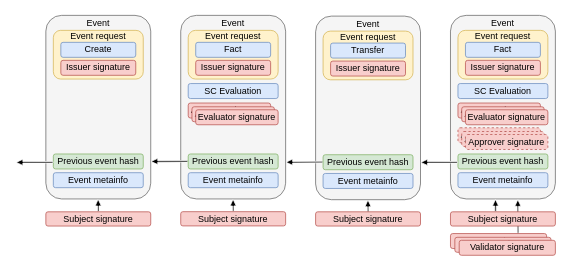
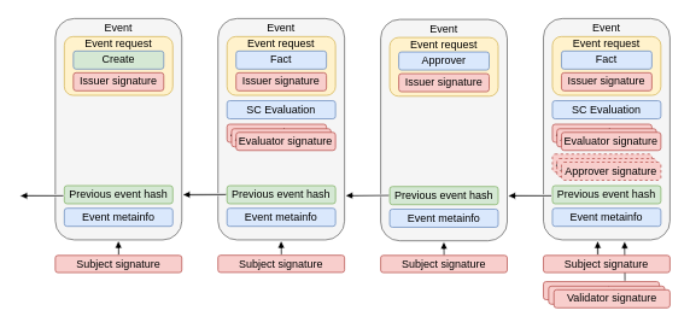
  <mxCell id="0" />
  <mxCell id="1" parent="0" />
  <mxCell id="2" value="" style="group" parent="1" vertex="1" connectable="0"><mxGeometry x="60" y="20" width="140" height="245" as="geometry" /></mxCell>
  <mxCell id="3" value="" style="rounded=1;whiteSpace=wrap;html=1;fillColor=#f5f5f5;fontColor=#333333;strokeColor=#666666;" parent="2" vertex="1"><mxGeometry width="140" height="245" as="geometry" /></mxCell>
  <mxCell id="4" value="&lt;div&gt;Previous event hash&lt;br&gt;&lt;/div&gt;" style="rounded=1;whiteSpace=wrap;html=1;fillColor=#d5e8d4;strokeColor=#82b366;" parent="2" vertex="1"><mxGeometry x="10" y="185" width="120" height="20" as="geometry" /></mxCell>
  <mxCell id="5" value="&lt;div&gt;Event metainfo&lt;br&gt;&lt;/div&gt;" style="rounded=1;whiteSpace=wrap;html=1;fillColor=#dae8fc;strokeColor=#6c8ebf;" parent="2" vertex="1"><mxGeometry x="10" y="210" width="120" height="20" as="geometry" /></mxCell>
  <mxCell id="6" value="Event" style="text;html=1;strokeColor=none;fillColor=none;align=center;verticalAlign=middle;whiteSpace=wrap;rounded=0;" parent="2" vertex="1"><mxGeometry x="40" y="6" width="60" height="10" as="geometry" /></mxCell>
  <mxCell id="7" value="" style="group" parent="2" vertex="1" connectable="0"><mxGeometry x="10" y="20" width="120" height="106" as="geometry" /></mxCell>
  <mxCell id="8" value="" style="group" parent="7" vertex="1" connectable="0"><mxGeometry width="120" height="65" as="geometry" /></mxCell>
  <mxCell id="9" value="&lt;div&gt;&lt;br&gt;&lt;/div&gt;" style="rounded=1;whiteSpace=wrap;html=1;fillColor=#fff2cc;strokeColor=#d6b656;" parent="8" vertex="1"><mxGeometry width="120" height="65" as="geometry" /></mxCell>
  <mxCell id="10" value="Event request" style="text;html=1;strokeColor=none;fillColor=none;align=center;verticalAlign=middle;whiteSpace=wrap;rounded=0;" parent="8" vertex="1"><mxGeometry x="15" y="3" width="90" height="10" as="geometry" /></mxCell>
  <mxCell id="11" value="&lt;div&gt;Issuer signature&lt;br&gt;&lt;/div&gt;" style="rounded=1;whiteSpace=wrap;html=1;fillColor=#f8cecc;strokeColor=#b85450;" parent="8" vertex="1"><mxGeometry x="10" y="40" width="100" height="20" as="geometry" /></mxCell>
- <mxCell id="12" value="&lt;div&gt;Create&lt;br&gt;&lt;/div&gt;" style="rounded=1;whiteSpace=wrap;html=1;fillColor=#dae8fc;strokeColor=#6c8ebf;" parent="8" vertex="1"><mxGeometry x="10" y="16" width="100" height="20" as="geometry" /></mxCell>
+ <mxCell id="12" value="&lt;div&gt;Create&lt;br&gt;&lt;/div&gt;" style="rounded=1;whiteSpace=wrap;html=1;fillColor=#d5e8d4;strokeColor=#6c8ebf;" parent="8" vertex="1"><mxGeometry x="10" y="16" width="100" height="20" as="geometry" /></mxCell>
  <mxCell id="13" value="" style="group" parent="1" vertex="1" connectable="0"><mxGeometry x="240" y="20" width="140" height="245" as="geometry" /></mxCell>
  <mxCell id="14" value="" style="rounded=1;whiteSpace=wrap;html=1;fillColor=#f5f5f5;fontColor=#333333;strokeColor=#666666;" parent="13" vertex="1"><mxGeometry width="140" height="245" as="geometry" /></mxCell>
  <mxCell id="15" value="&lt;div&gt;SC Evaluation&lt;br&gt;&lt;/div&gt;" style="rounded=1;whiteSpace=wrap;html=1;fillColor=#dae8fc;strokeColor=#6c8ebf;" parent="13" vertex="1"><mxGeometry x="10" y="91" width="120" height="20" as="geometry" /></mxCell>
  <mxCell id="16" value="" style="group" parent="13" vertex="1" connectable="0"><mxGeometry x="10" y="117" width="120" height="29" as="geometry" /></mxCell>
  <mxCell id="17" value="&lt;div&gt;Approver signature&lt;br&gt;&lt;/div&gt;" style="rounded=1;whiteSpace=wrap;html=1;fillColor=#f8cecc;strokeColor=#b85450;" parent="16" vertex="1"><mxGeometry width="110" height="20" as="geometry" /></mxCell>
  <mxCell id="18" value="&lt;div&gt;Approver signature&lt;br&gt;&lt;/div&gt;" style="rounded=1;whiteSpace=wrap;html=1;fillColor=#f8cecc;strokeColor=#b85450;" parent="16" vertex="1"><mxGeometry x="5" y="5" width="110" height="20" as="geometry" /></mxCell>
  <mxCell id="19" value="&lt;div&gt;Evaluator signature&lt;br&gt;&lt;/div&gt;" style="rounded=1;whiteSpace=wrap;html=1;fillColor=#f8cecc;strokeColor=#b85450;" parent="16" vertex="1"><mxGeometry x="10" y="9" width="110" height="20" as="geometry" /></mxCell>
  <mxCell id="20" value="&lt;div&gt;Event metainfo&lt;br&gt;&lt;/div&gt;" style="rounded=1;whiteSpace=wrap;html=1;fillColor=#dae8fc;strokeColor=#6c8ebf;" parent="13" vertex="1"><mxGeometry x="10" y="210" width="120" height="20" as="geometry" /></mxCell>
  <mxCell id="21" value="Event" style="text;html=1;strokeColor=none;fillColor=none;align=center;verticalAlign=middle;whiteSpace=wrap;rounded=0;" parent="13" vertex="1"><mxGeometry x="40" y="6" width="60" height="10" as="geometry" /></mxCell>
  <mxCell id="22" value="" style="group" parent="13" vertex="1" connectable="0"><mxGeometry x="10" y="20" width="120" height="106" as="geometry" /></mxCell>
  <mxCell id="23" value="" style="group" parent="22" vertex="1" connectable="0"><mxGeometry width="120" height="65" as="geometry" /></mxCell>
  <mxCell id="24" value="&lt;div&gt;&lt;br&gt;&lt;/div&gt;" style="rounded=1;whiteSpace=wrap;html=1;fillColor=#fff2cc;strokeColor=#d6b656;" parent="23" vertex="1"><mxGeometry width="120" height="65" as="geometry" /></mxCell>
  <mxCell id="25" value="Event request" style="text;html=1;strokeColor=none;fillColor=none;align=center;verticalAlign=middle;whiteSpace=wrap;rounded=0;" parent="23" vertex="1"><mxGeometry x="15" y="3" width="90" height="10" as="geometry" /></mxCell>
  <mxCell id="26" value="&lt;div&gt;Issuer signature&lt;br&gt;&lt;/div&gt;" style="rounded=1;whiteSpace=wrap;html=1;fillColor=#f8cecc;strokeColor=#b85450;" parent="23" vertex="1"><mxGeometry x="10" y="40" width="100" height="20" as="geometry" /></mxCell>
  <mxCell id="27" value="&lt;div&gt;Fact&lt;br&gt;&lt;/div&gt;" style="rounded=1;whiteSpace=wrap;html=1;fillColor=#dae8fc;strokeColor=#6c8ebf;" parent="23" vertex="1"><mxGeometry x="10" y="16" width="100" height="20" as="geometry" /></mxCell>
  <mxCell id="28" value="" style="shape=flexArrow;endArrow=classic;html=1;width=2;endSize=2.604;endWidth=5.2;fillColor=#000000;strokeColor=#FFFFFF;" parent="13" edge="1"><mxGeometry width="50" height="50" relative="1" as="geometry"><mxPoint x="10" y="194.8" as="sourcePoint" /><mxPoint x="-40" y="195" as="targetPoint" /></mxGeometry></mxCell>
  <mxCell id="29" value="&lt;div&gt;Previous event hash&lt;br&gt;&lt;/div&gt;" style="rounded=1;whiteSpace=wrap;html=1;fillColor=#d5e8d4;strokeColor=#82b366;" parent="13" vertex="1"><mxGeometry x="10" y="185" width="120" height="20" as="geometry" /></mxCell>
  <mxCell id="30" value="" style="group" parent="1" vertex="1" connectable="0"><mxGeometry x="420" y="21" width="140" height="245" as="geometry" /></mxCell>
  <mxCell id="31" value="" style="rounded=1;whiteSpace=wrap;html=1;fillColor=#f5f5f5;fontColor=#333333;strokeColor=#666666;" parent="30" vertex="1"><mxGeometry width="140" height="245" as="geometry" /></mxCell>
  <mxCell id="32" value="&lt;div&gt;Event metainfo&lt;br&gt;&lt;/div&gt;" style="rounded=1;whiteSpace=wrap;html=1;fillColor=#dae8fc;strokeColor=#6c8ebf;" parent="30" vertex="1"><mxGeometry x="10" y="210" width="120" height="20" as="geometry" /></mxCell>
  <mxCell id="33" value="Event" style="text;html=1;strokeColor=none;fillColor=none;align=center;verticalAlign=middle;whiteSpace=wrap;rounded=0;" parent="30" vertex="1"><mxGeometry x="40" y="6" width="60" height="10" as="geometry" /></mxCell>
  <mxCell id="34" value="" style="group" parent="30" vertex="1" connectable="0"><mxGeometry x="10" y="20" width="120" height="106" as="geometry" /></mxCell>
  <mxCell id="35" value="" style="group" parent="34" vertex="1" connectable="0"><mxGeometry width="120" height="65" as="geometry" /></mxCell>
  <mxCell id="36" value="&lt;div&gt;&lt;br&gt;&lt;/div&gt;" style="rounded=1;whiteSpace=wrap;html=1;fillColor=#fff2cc;strokeColor=#d6b656;" parent="35" vertex="1"><mxGeometry width="120" height="65" as="geometry" /></mxCell>
  <mxCell id="37" value="Event request" style="text;html=1;strokeColor=none;fillColor=none;align=center;verticalAlign=middle;whiteSpace=wrap;rounded=0;" parent="35" vertex="1"><mxGeometry x="15" y="3" width="90" height="10" as="geometry" /></mxCell>
  <mxCell id="38" value="&lt;div&gt;Issuer signature&lt;br&gt;&lt;/div&gt;" style="rounded=1;whiteSpace=wrap;html=1;fillColor=#f8cecc;strokeColor=#b85450;" parent="35" vertex="1"><mxGeometry x="10" y="40" width="100" height="20" as="geometry" /></mxCell>
- <mxCell id="39" value="&lt;div&gt;Transfer&lt;br&gt;&lt;/div&gt;" style="rounded=1;whiteSpace=wrap;html=1;fillColor=#dae8fc;strokeColor=#6c8ebf;" parent="35" vertex="1"><mxGeometry x="10" y="16" width="100" height="20" as="geometry" /></mxCell>
+ <mxCell id="39" value="&lt;div&gt;Approver&lt;br&gt;&lt;/div&gt;" style="rounded=1;whiteSpace=wrap;html=1;fillColor=#dae8fc;strokeColor=#6c8ebf;" parent="35" vertex="1"><mxGeometry x="10" y="16" width="100" height="20" as="geometry" /></mxCell>
  <mxCell id="40" value="" style="shape=flexArrow;endArrow=classic;html=1;width=2;endSize=2.604;endWidth=5.2;fillColor=#000000;strokeColor=#FFFFFF;" parent="30" edge="1"><mxGeometry width="50" height="50" relative="1" as="geometry"><mxPoint x="10" y="194.8" as="sourcePoint" /><mxPoint x="-40" y="195" as="targetPoint" /></mxGeometry></mxCell>
  <mxCell id="41" value="&lt;div&gt;Previous event hash&lt;br&gt;&lt;/div&gt;" style="rounded=1;whiteSpace=wrap;html=1;fillColor=#d5e8d4;strokeColor=#82b366;" parent="30" vertex="1"><mxGeometry x="10" y="185" width="120" height="20" as="geometry" /></mxCell>
  <mxCell id="42" value="" style="group" parent="1" vertex="1" connectable="0"><mxGeometry x="600" y="20" width="140" height="245" as="geometry" /></mxCell>
  <mxCell id="43" value="" style="rounded=1;whiteSpace=wrap;html=1;fillColor=#f5f5f5;fontColor=#333333;strokeColor=#666666;" parent="42" vertex="1"><mxGeometry width="140" height="245" as="geometry" /></mxCell>
  <mxCell id="44" value="&lt;div&gt;SC Evaluation&lt;br&gt;&lt;/div&gt;" style="rounded=1;whiteSpace=wrap;html=1;fillColor=#dae8fc;strokeColor=#6c8ebf;" parent="42" vertex="1"><mxGeometry x="10" y="91" width="120" height="20" as="geometry" /></mxCell>
  <mxCell id="45" value="" style="group" parent="42" vertex="1" connectable="0"><mxGeometry x="10" y="117" width="120" height="29" as="geometry" /></mxCell>
  <mxCell id="46" value="&lt;div&gt;Approver signature&lt;br&gt;&lt;/div&gt;" style="rounded=1;whiteSpace=wrap;html=1;fillColor=#f8cecc;strokeColor=#b85450;" parent="45" vertex="1"><mxGeometry width="110" height="20" as="geometry" /></mxCell>
  <mxCell id="47" value="&lt;div&gt;Approver signature&lt;br&gt;&lt;/div&gt;" style="rounded=1;whiteSpace=wrap;html=1;fillColor=#f8cecc;strokeColor=#b85450;" parent="45" vertex="1"><mxGeometry x="5" y="5" width="110" height="20" as="geometry" /></mxCell>
  <mxCell id="48" value="&lt;div&gt;Evaluator signature&lt;br&gt;&lt;/div&gt;" style="rounded=1;whiteSpace=wrap;html=1;fillColor=#f8cecc;strokeColor=#b85450;" parent="45" vertex="1"><mxGeometry x="10" y="9" width="110" height="20" as="geometry" /></mxCell>
  <mxCell id="49" value="&lt;div&gt;Event metainfo&lt;br&gt;&lt;/div&gt;" style="rounded=1;whiteSpace=wrap;html=1;fillColor=#dae8fc;strokeColor=#6c8ebf;" parent="42" vertex="1"><mxGeometry x="10" y="210" width="120" height="20" as="geometry" /></mxCell>
  <mxCell id="50" value="Event" style="text;html=1;strokeColor=none;fillColor=none;align=center;verticalAlign=middle;whiteSpace=wrap;rounded=0;" parent="42" vertex="1"><mxGeometry x="40" y="6" width="60" height="10" as="geometry" /></mxCell>
  <mxCell id="51" value="" style="group" parent="42" vertex="1" connectable="0"><mxGeometry x="10" y="20" width="120" height="106" as="geometry" /></mxCell>
  <mxCell id="52" value="" style="group" parent="51" vertex="1" connectable="0"><mxGeometry width="120" height="65" as="geometry" /></mxCell>
  <mxCell id="53" value="&lt;div&gt;&lt;br&gt;&lt;/div&gt;" style="rounded=1;whiteSpace=wrap;html=1;fillColor=#fff2cc;strokeColor=#d6b656;" parent="52" vertex="1"><mxGeometry width="120" height="65" as="geometry" /></mxCell>
  <mxCell id="54" value="Event request" style="text;html=1;strokeColor=none;fillColor=none;align=center;verticalAlign=middle;whiteSpace=wrap;rounded=0;" parent="52" vertex="1"><mxGeometry x="15" y="3" width="90" height="10" as="geometry" /></mxCell>
  <mxCell id="55" value="&lt;div&gt;Issuer signature&lt;br&gt;&lt;/div&gt;" style="rounded=1;whiteSpace=wrap;html=1;fillColor=#f8cecc;strokeColor=#b85450;" parent="52" vertex="1"><mxGeometry x="10" y="40" width="100" height="20" as="geometry" /></mxCell>
  <mxCell id="56" value="&lt;div&gt;Fact&lt;br&gt;&lt;/div&gt;" style="rounded=1;whiteSpace=wrap;html=1;fillColor=#dae8fc;strokeColor=#6c8ebf;" parent="52" vertex="1"><mxGeometry x="10" y="16" width="100" height="20" as="geometry" /></mxCell>
  <mxCell id="57" value="&lt;div&gt;Previous event hash&lt;br&gt;&lt;/div&gt;" style="rounded=1;whiteSpace=wrap;html=1;fillColor=#d5e8d4;strokeColor=#82b366;" parent="42" vertex="1"><mxGeometry x="10" y="185" width="120" height="20" as="geometry" /></mxCell>
  <mxCell id="58" value="" style="group" parent="42" vertex="1" connectable="0"><mxGeometry x="10" y="150" width="120" height="29" as="geometry" /></mxCell>
  <mxCell id="59" value="&lt;div&gt;Approver signature&lt;br&gt;&lt;/div&gt;" style="rounded=1;whiteSpace=wrap;html=1;fillColor=#f8cecc;strokeColor=#b85450;dashed=1;" parent="58" vertex="1"><mxGeometry width="110" height="20" as="geometry" /></mxCell>
  <mxCell id="60" value="&lt;div&gt;Approver signature&lt;br&gt;&lt;/div&gt;" style="rounded=1;whiteSpace=wrap;html=1;fillColor=#f8cecc;strokeColor=#b85450;dashed=1;" parent="58" vertex="1"><mxGeometry x="5" y="5" width="110" height="20" as="geometry" /></mxCell>
  <mxCell id="61" value="&lt;div&gt;Approver signature&lt;br&gt;&lt;/div&gt;" style="rounded=1;whiteSpace=wrap;html=1;fillColor=#f8cecc;strokeColor=#b85450;dashed=1;" parent="58" vertex="1"><mxGeometry x="10" y="9" width="110" height="20" as="geometry" /></mxCell>
  <mxCell id="62" value="" style="shape=flexArrow;endArrow=classic;html=1;width=2;endSize=2.604;endWidth=5.2;fillColor=#000000;strokeColor=#FFFFFF;" parent="1" edge="1"><mxGeometry width="50" height="50" relative="1" as="geometry"><mxPoint x="610" y="216" as="sourcePoint" /><mxPoint x="560" y="216.2" as="targetPoint" /></mxGeometry></mxCell>
  <mxCell id="63" value="" style="shape=flexArrow;endArrow=classic;html=1;width=2;endSize=2.604;endWidth=5.2;fillColor=#000000;strokeColor=#FFFFFF;" parent="1" edge="1"><mxGeometry width="50" height="50" relative="1" as="geometry"><mxPoint x="70" y="216" as="sourcePoint" /><mxPoint x="20" y="216.2" as="targetPoint" /></mxGeometry></mxCell>
  <mxCell id="64" value="" style="shape=flexArrow;endArrow=classic;html=1;width=2;endSize=2.604;endWidth=5.2;fillColor=#000000;strokeColor=#FFFFFF;exitX=0.5;exitY=0;exitDx=0;exitDy=0;" parent="1" source="65" edge="1"><mxGeometry width="50" height="50" relative="1" as="geometry"><mxPoint x="129.8" y="279.61" as="sourcePoint" /><mxPoint x="129.8" y="265" as="targetPoint" /></mxGeometry></mxCell>
  <mxCell id="65" value="&lt;div&gt;Subject signature&lt;br&gt;&lt;/div&gt;" style="rounded=1;whiteSpace=wrap;html=1;fillColor=#f8cecc;strokeColor=#b85450;" parent="1" vertex="1"><mxGeometry x="60" y="282.19" width="140" height="19" as="geometry" /></mxCell>
  <mxCell id="66" value="" style="shape=flexArrow;endArrow=classic;html=1;width=2;endSize=2.604;endWidth=5.2;fillColor=#000000;strokeColor=#FFFFFF;exitX=0.5;exitY=0;exitDx=0;exitDy=0;" parent="1" edge="1"><mxGeometry width="50" height="50" relative="1" as="geometry"><mxPoint x="310.06" y="282" as="sourcePoint" /><mxPoint x="309.86" y="265" as="targetPoint" /></mxGeometry></mxCell>
  <mxCell id="67" value="&lt;div&gt;Subject signature&lt;br&gt;&lt;/div&gt;" style="rounded=1;whiteSpace=wrap;html=1;fillColor=#f8cecc;strokeColor=#b85450;" parent="1" vertex="1"><mxGeometry x="240" y="282" width="140" height="19" as="geometry" /></mxCell>
  <mxCell id="68" value="" style="shape=flexArrow;endArrow=classic;html=1;width=2;endSize=2.604;endWidth=5.2;fillColor=#000000;strokeColor=#FFFFFF;exitX=0.5;exitY=0;exitDx=0;exitDy=0;" parent="1" edge="1"><mxGeometry width="50" height="50" relative="1" as="geometry"><mxPoint x="490.06" y="283" as="sourcePoint" /><mxPoint x="489.86" y="266" as="targetPoint" /></mxGeometry></mxCell>
  <mxCell id="69" value="&lt;div&gt;Subject signature&lt;br&gt;&lt;/div&gt;" style="rounded=1;whiteSpace=wrap;html=1;fillColor=#f8cecc;strokeColor=#b85450;" parent="1" vertex="1"><mxGeometry x="420" y="282.19" width="140" height="19" as="geometry" /></mxCell>
  <mxCell id="70" value="" style="shape=flexArrow;endArrow=classic;html=1;width=2;endSize=2.604;endWidth=5.2;fillColor=#000000;strokeColor=#FFFFFF;exitX=0.5;exitY=0;exitDx=0;exitDy=0;" parent="1" edge="1"><mxGeometry width="50" height="50" relative="1" as="geometry"><mxPoint x="660.2" y="282.19" as="sourcePoint" /><mxPoint x="660" y="265.19" as="targetPoint" /></mxGeometry></mxCell>
  <mxCell id="71" value="" style="shape=flexArrow;endArrow=classic;html=1;width=2;endSize=2.604;endWidth=5.2;fillColor=#000000;strokeColor=#FFFFFF;exitX=0.5;exitY=0;exitDx=0;exitDy=0;entryX=0.642;entryY=1.002;entryDx=0;entryDy=0;entryPerimeter=0;" parent="1" target="43" edge="1"><mxGeometry width="50" height="50" relative="1" as="geometry"><mxPoint x="690.2" y="311.19" as="sourcePoint" /><mxPoint x="690" y="266" as="targetPoint" /></mxGeometry></mxCell>
  <mxCell id="72" value="&lt;div&gt;Subject signature&lt;br&gt;&lt;/div&gt;" style="rounded=1;whiteSpace=wrap;html=1;fillColor=#f8cecc;strokeColor=#b85450;" parent="1" vertex="1"><mxGeometry x="600" y="282.19" width="140" height="19" as="geometry" /></mxCell>
  <mxCell id="73" value="" style="group" parent="1" vertex="1" connectable="0"><mxGeometry x="600" y="311.19" width="140" height="29" as="geometry" /></mxCell>
  <mxCell id="74" value="&lt;div&gt;Approver signature&lt;br&gt;&lt;/div&gt;" style="rounded=1;whiteSpace=wrap;html=1;fillColor=#f8cecc;strokeColor=#b85450;" parent="73" vertex="1"><mxGeometry width="128.333" height="20" as="geometry" /></mxCell>
  <mxCell id="75" value="&lt;div&gt;Approver signature&lt;br&gt;&lt;/div&gt;" style="rounded=1;whiteSpace=wrap;html=1;fillColor=#f8cecc;strokeColor=#b85450;" parent="73" vertex="1"><mxGeometry x="5.833" y="5" width="128.333" height="20" as="geometry" /></mxCell>
  <mxCell id="76" value="&lt;div&gt;Validator signature&lt;br&gt;&lt;/div&gt;" style="rounded=1;whiteSpace=wrap;html=1;fillColor=#f8cecc;strokeColor=#b85450;" parent="73" vertex="1"><mxGeometry x="11.667" y="9" width="128.333" height="20" as="geometry" /></mxCell>
